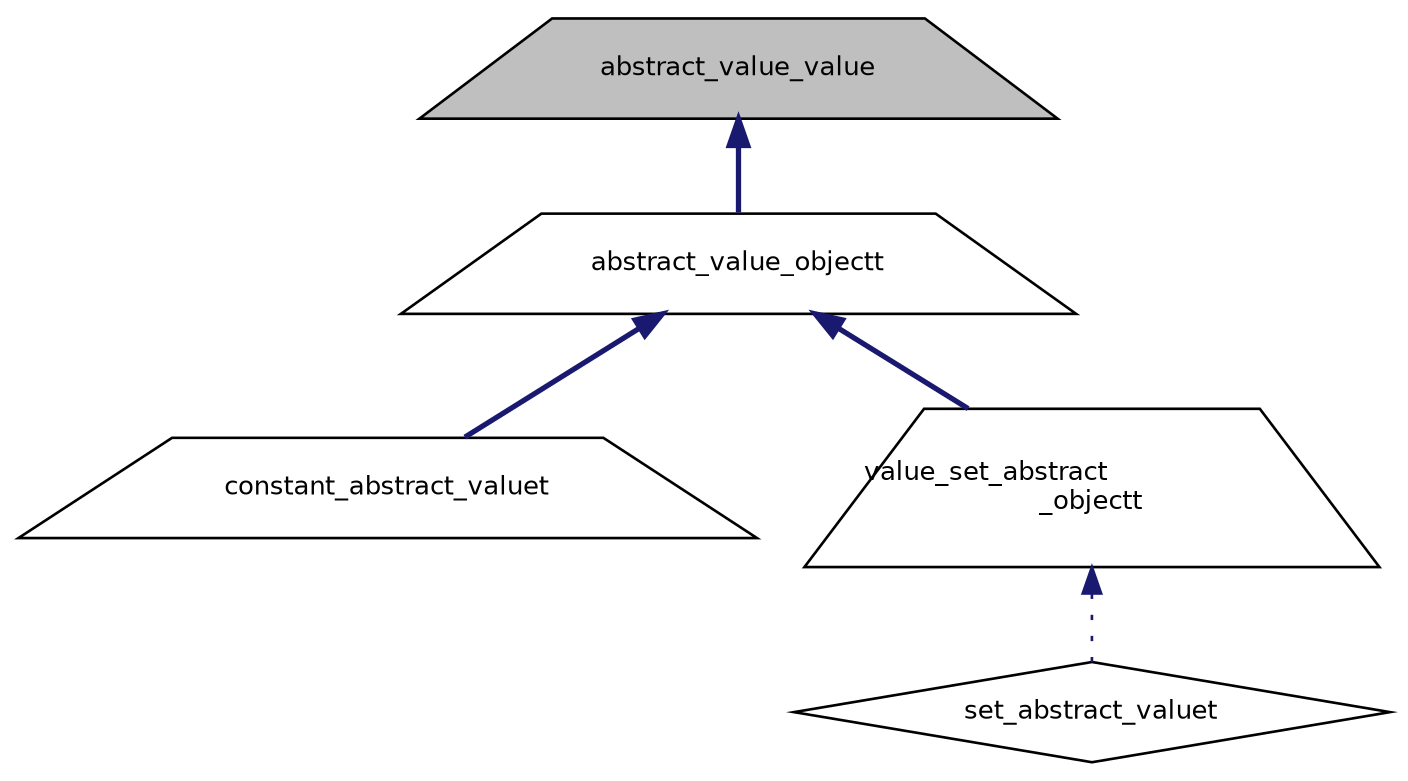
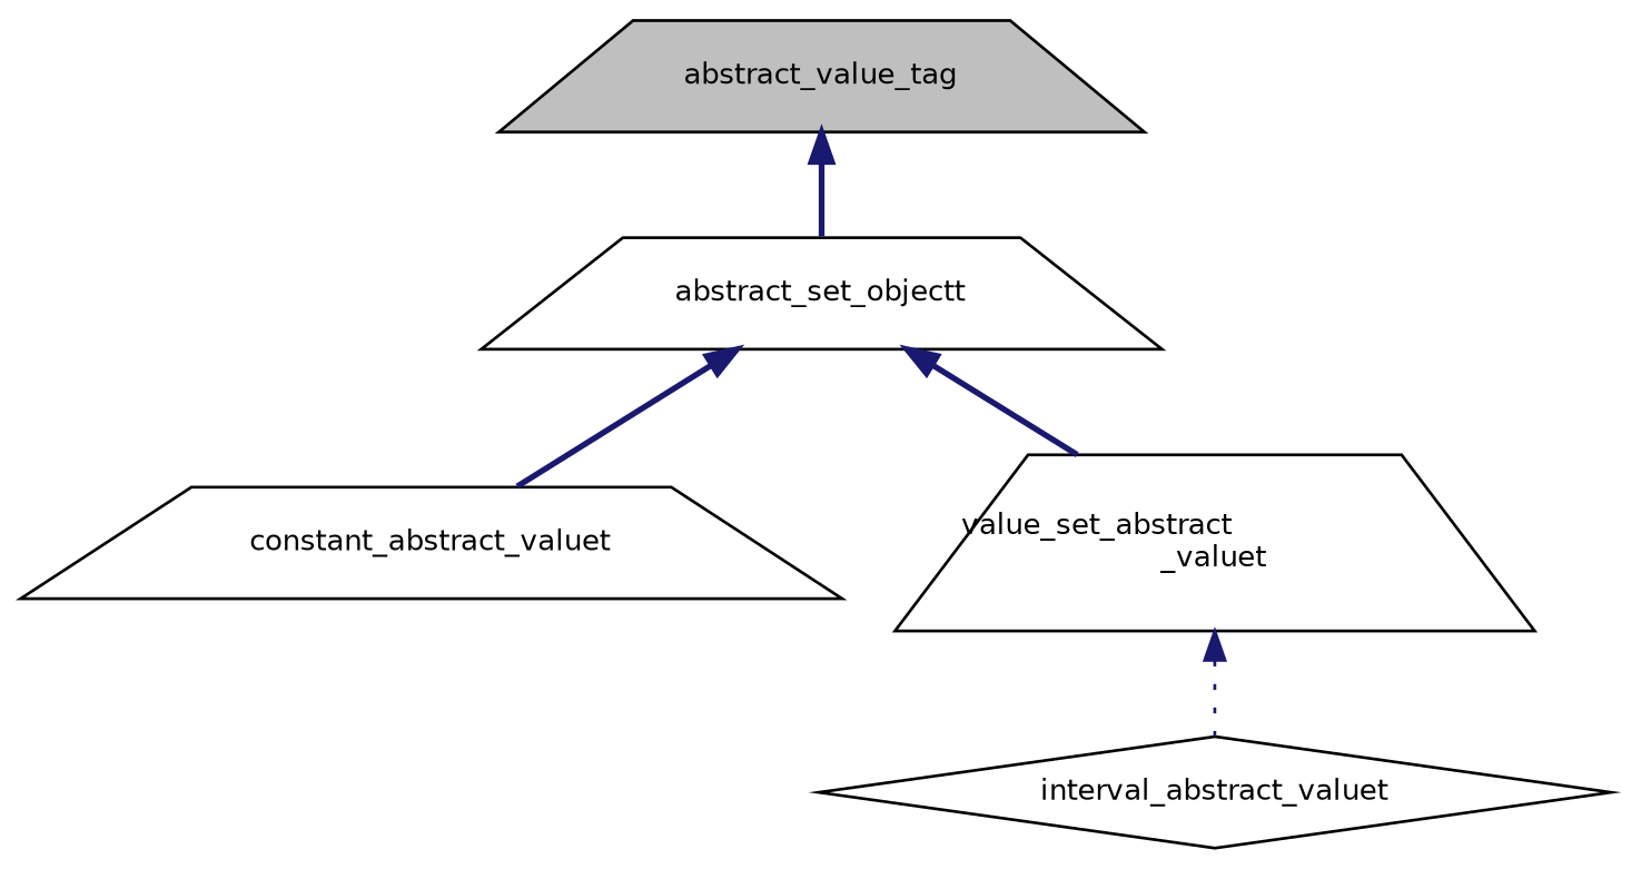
  digraph {
    node [color=black fontname=Helvetica fontsize=10 shape=trapezium]
    edge [color=midnightblue dir=back fontname=Helvetica fontsize=10 labelfontname=Helvetica labelfontsize=10 style=bold]
-   n1 [fillcolor=grey75 fontcolor=black height=0.2 label=abstract_value_value style=filled width=0.4]
-   n2 [height=0.2 label=abstract_value_objectt width=0.4]
+   n1 [fillcolor=grey75 fontcolor=black height=0.2 label=abstract_value_tag style=filled width=0.4]
+   n2 [height=0.2 label=abstract_set_objectt width=0.4]
    n3 [height=0.2 label=constant_abstract_valuet width=0.4]
-   n4 [height=0.2 label="value_set_abstract\l_objectt" width=0.4]
-   n5 [height=0.2 label=set_abstract_valuet shape=diamond width=0.4]
+   n4 [height=0.2 label="value_set_abstract\l_valuet" width=0.4]
+   n5 [height=0.2 label=interval_abstract_valuet shape=diamond width=0.4]
    n1 -> n2
    n2 -> n3
    n2 -> n4
    n4 -> n5 [style=dotted]
  }
